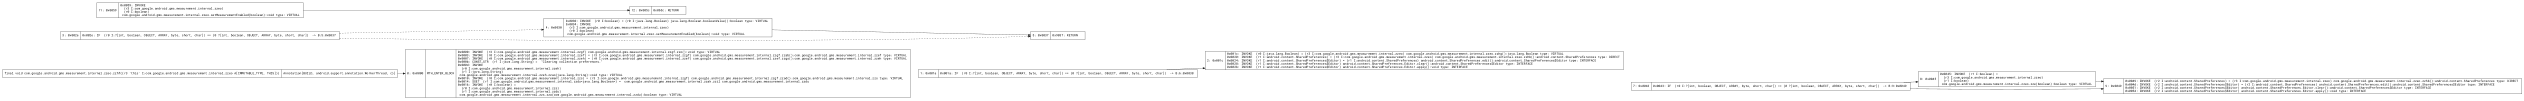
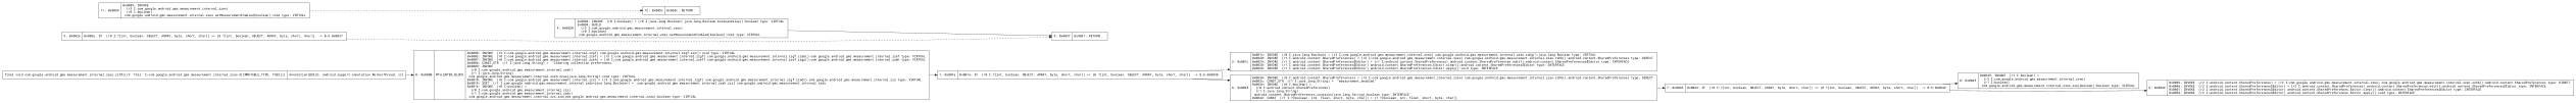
  digraph {
    fontname="Roboto Mono"
    rankdir=LR
    node [fontname="Roboto Mono" shape=record]
    edge [fontname="Roboto Mono"]
    n1 [label="{0\:\ 0x0000|MTH_ENTER_BLOCK\l|0x0000: INVOKE  (r3 I:com.google.android.gms.measurement.internal.zzgf) com.google.android.gms.measurement.internal.zzgf.zzo():void type: VIRTUAL \l0x0003: INVOKE  (r0 I:com.google.android.gms.measurement.internal.zzef) = (r3 I:com.google.android.gms.measurement.internal.zzgf) com.google.android.gms.measurement.internal.zzgf.zzab():com.google.android.gms.measurement.internal.zzef type: VIRTUAL \l0x0007: INVOKE  (r0 I:com.google.android.gms.measurement.internal.zzeh) = (r0 I:com.google.android.gms.measurement.internal.zzef) com.google.android.gms.measurement.internal.zzef.zzgs():com.google.android.gms.measurement.internal.zzeh type: VIRTUAL \l0x000b: CONST_STR  (r1 I:java.lang.String) =  \"Clearing collection preferences.\" \l0x000d: INVOKE  \l  (r0 I:com.google.android.gms.measurement.internal.zzeh)\l  (r1 I:java.lang.String)\l com.google.android.gms.measurement.internal.zzeh.zzao(java.lang.String):void type: VIRTUAL \l0x0010: INVOKE  (r0 I:com.google.android.gms.measurement.internal.zzs) = (r3 I:com.google.android.gms.measurement.internal.zzgf) com.google.android.gms.measurement.internal.zzgf.zzad():com.google.android.gms.measurement.internal.zzs type: VIRTUAL \l0x0014: SGET  (r1 I:com.google.android.gms.measurement.internal.zzdu\<java.lang.Boolean\>) =  com.google.android.gms.measurement.internal.zzak.zzil com.google.android.gms.measurement.internal.zzdu \l0x0016: INVOKE  (r0 I:boolean) = \l  (r0 I:com.google.android.gms.measurement.internal.zzs)\l  (r1 I:com.google.android.gms.measurement.internal.zzdu)\l com.google.android.gms.measurement.internal.zzs.zza(com.google.android.gms.measurement.internal.zzdu):boolean type: VIRTUAL \l}"]
    n2 [label="{1\:\ 0x001a|0x001a: IF  (r0 I:?[int, boolean, OBJECT, ARRAY, byte, short, char]) == (0 ?[int, boolean, OBJECT, ARRAY, byte, short, char])  \-\> B:6:0x0038 \l}"]
    n3 [label="{2\:\ 0x001c|0x001c: INVOKE  (r0 I:java.lang.Boolean) = (r3 I:com.google.android.gms.measurement.internal.zzeo) com.google.android.gms.measurement.internal.zzeo.zzhg():java.lang.Boolean type: VIRTUAL \l0x0020: INVOKE  (r1 I:android.content.SharedPreferences) = (r3 I:com.google.android.gms.measurement.internal.zzeo) com.google.android.gms.measurement.internal.zzeo.zzhb():android.content.SharedPreferences type: DIRECT \l0x0024: INVOKE  (r1 I:android.content.SharedPreferences$Editor) = (r1 I:android.content.SharedPreferences) android.content.SharedPreferences.edit():android.content.SharedPreferences$Editor type: INTERFACE \l0x0028: INVOKE  (r1 I:android.content.SharedPreferences$Editor) android.content.SharedPreferences.Editor.clear():android.content.SharedPreferences$Editor type: INTERFACE \l0x002b: INVOKE  (r1 I:android.content.SharedPreferences$Editor) android.content.SharedPreferences.Editor.apply():void type: INTERFACE \l}"]
+   n4 [label="{6\:\ 0x0038|0x0038: INVOKE  (r0 I:android.content.SharedPreferences) = (r3 I:com.google.android.gms.measurement.internal.zzeo) com.google.android.gms.measurement.internal.zzeo.zzhb():android.content.SharedPreferences type: DIRECT \l0x003c: CONST_STR  (r1 I:java.lang.String) =  \"measurement_enabled\" \l0x003e: INVOKE  (r0 I:boolean) = \l  (r0 I:android.content.SharedPreferences)\l  (r1 I:java.lang.String)\l android.content.SharedPreferences.contains(java.lang.String):boolean type: INTERFACE \l0x0042: CONST  (r1 I:?[boolean, int, float, short, byte, char]) = (1 ?[boolean, int, float, short, byte, char]) \l}"]
    n5 [label="{7\:\ 0x0043|0x0043: IF  (r0 I:?[int, boolean, OBJECT, ARRAY, byte, short, char]) == (0 ?[int, boolean, OBJECT, ARRAY, byte, short, char])  \-\> B:9:0x0049 \l}"]
    n6 [label="{3\:\ 0x002e|0x002e: IF  (r0 I:?[int, boolean, OBJECT, ARRAY, byte, short, char]) == (0 ?[int, boolean, OBJECT, ARRAY, byte, short, char])  \-\> B:5:0x0037 \l}"]
-   n7 [label="{4\:\ 0x0030|0x0030: INVOKE  (r0 I:boolean) = (r0 I:java.lang.Boolean) java.lang.Boolean.booleanValue():boolean type: VIRTUAL \l0x0034: INVOKE  \l  (r3 I:com.google.android.gms.measurement.internal.zzeo)\l  (r0 I:boolean)\l com.google.android.gms.measurement.internal.zzeo.setMeasurementEnabled(boolean):void type: VIRTUAL \l}"]
+   n7 [label="{4\:\ 0x0030|0x0030: INVOKE  (r0 I:boolean) = (r0 I:java.lang.Boolean) java.lang.Boolean.booleanValue():boolean type: VIRTUAL \l0x0034: BUILD  \l  (r3 I:com.google.android.gms.measurement.internal.zzeo)\l  (r0 I:boolean)\l com.google.android.gms.measurement.internal.zzeo.setMeasurementEnabled(boolean):void type: VIRTUAL \l}"]
    n8 [label="{5\:\ 0x0037|0x9037: RETURN   \l}"]
    n9 [label="{8\:\ 0x0045|0x0045: INVOKE  (r1 I:boolean) = \l  (r3 I:com.google.android.gms.measurement.internal.zzeo)\l  (r1 I:boolean)\l com.google.android.gms.measurement.internal.zzeo.zze(boolean):boolean type: VIRTUAL \l}"]
    n10 [label="{9\:\ 0x0049|0x0049: INVOKE  (r2 I:android.content.SharedPreferences) = (r3 I:com.google.android.gms.measurement.internal.zzeo) com.google.android.gms.measurement.internal.zzeo.zzhb():android.content.SharedPreferences type: DIRECT \l0x004d: INVOKE  (r2 I:android.content.SharedPreferences$Editor) = (r2 I:android.content.SharedPreferences) android.content.SharedPreferences.edit():android.content.SharedPreferences$Editor type: INTERFACE \l0x0051: INVOKE  (r2 I:android.content.SharedPreferences$Editor) android.content.SharedPreferences.Editor.clear():android.content.SharedPreferences$Editor type: INTERFACE \l0x0054: INVOKE  (r2 I:android.content.SharedPreferences$Editor) android.content.SharedPreferences.Editor.apply():void type: INTERFACE \l}"]
    n11 [label="{11\:\ 0x0059|0x0059: INVOKE  \l  (r3 I:com.google.android.gms.measurement.internal.zzeo)\l  (r0 I:boolean)\l com.google.android.gms.measurement.internal.zzeo.setMeasurementEnabled(boolean):void type: VIRTUAL \l}"]
    n12 [label="{12\:\ 0x005c|0x065c: RETURN   \l}"]
    n13 [label="{final void com.google.android.gms.measurement.internal.zzeo.zzhf((r3 'this' I:com.google.android.gms.measurement.internal.zzeo A[IMMUTABLE_TYPE, THIS]))  | Annotation[BUILD, android.support.annotation.WorkerThread, \{\}]\l}"]
-   n2 -> n3 [style=solid]
+   n1 -> n2
+   n2 -> n3 [style=dashed]
+   n2 -> n4
+   n4 -> n5
    n5 -> n9 [style=solid]
    n5 -> n10
-   n6 -> n7 [style=dashed]
    n6 -> n8 [style=dashed]
    n7 -> n8
-   n9 -> n10
-   n11 -> n12
+   n11 -> n12 [style=dashed]
    n13 -> n1
  }
